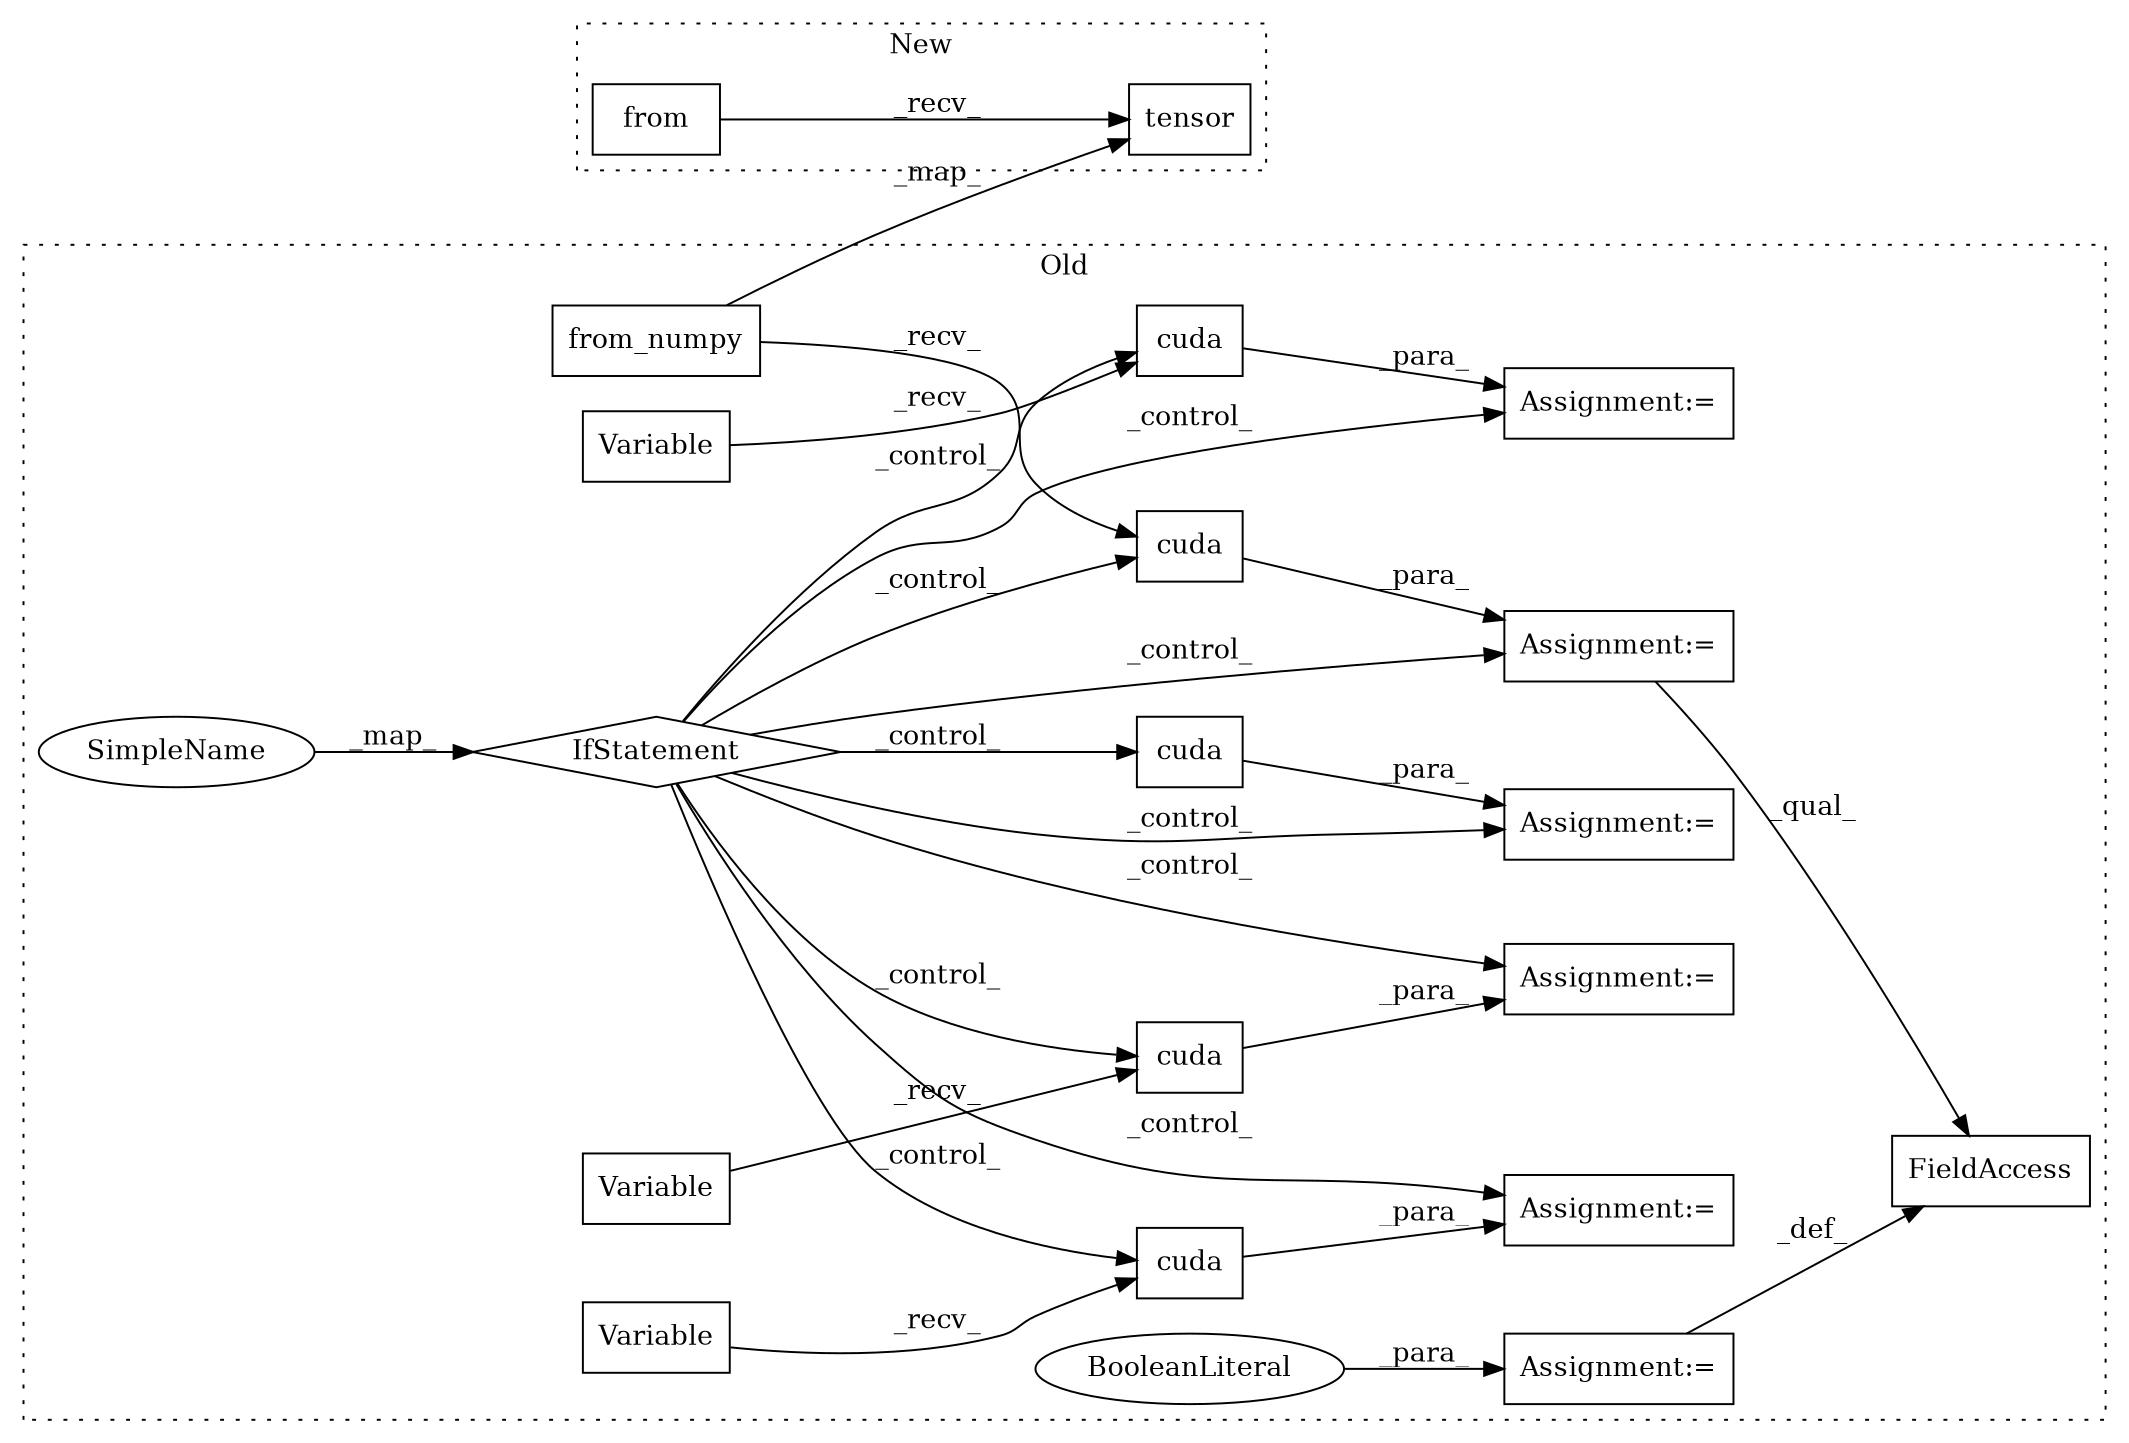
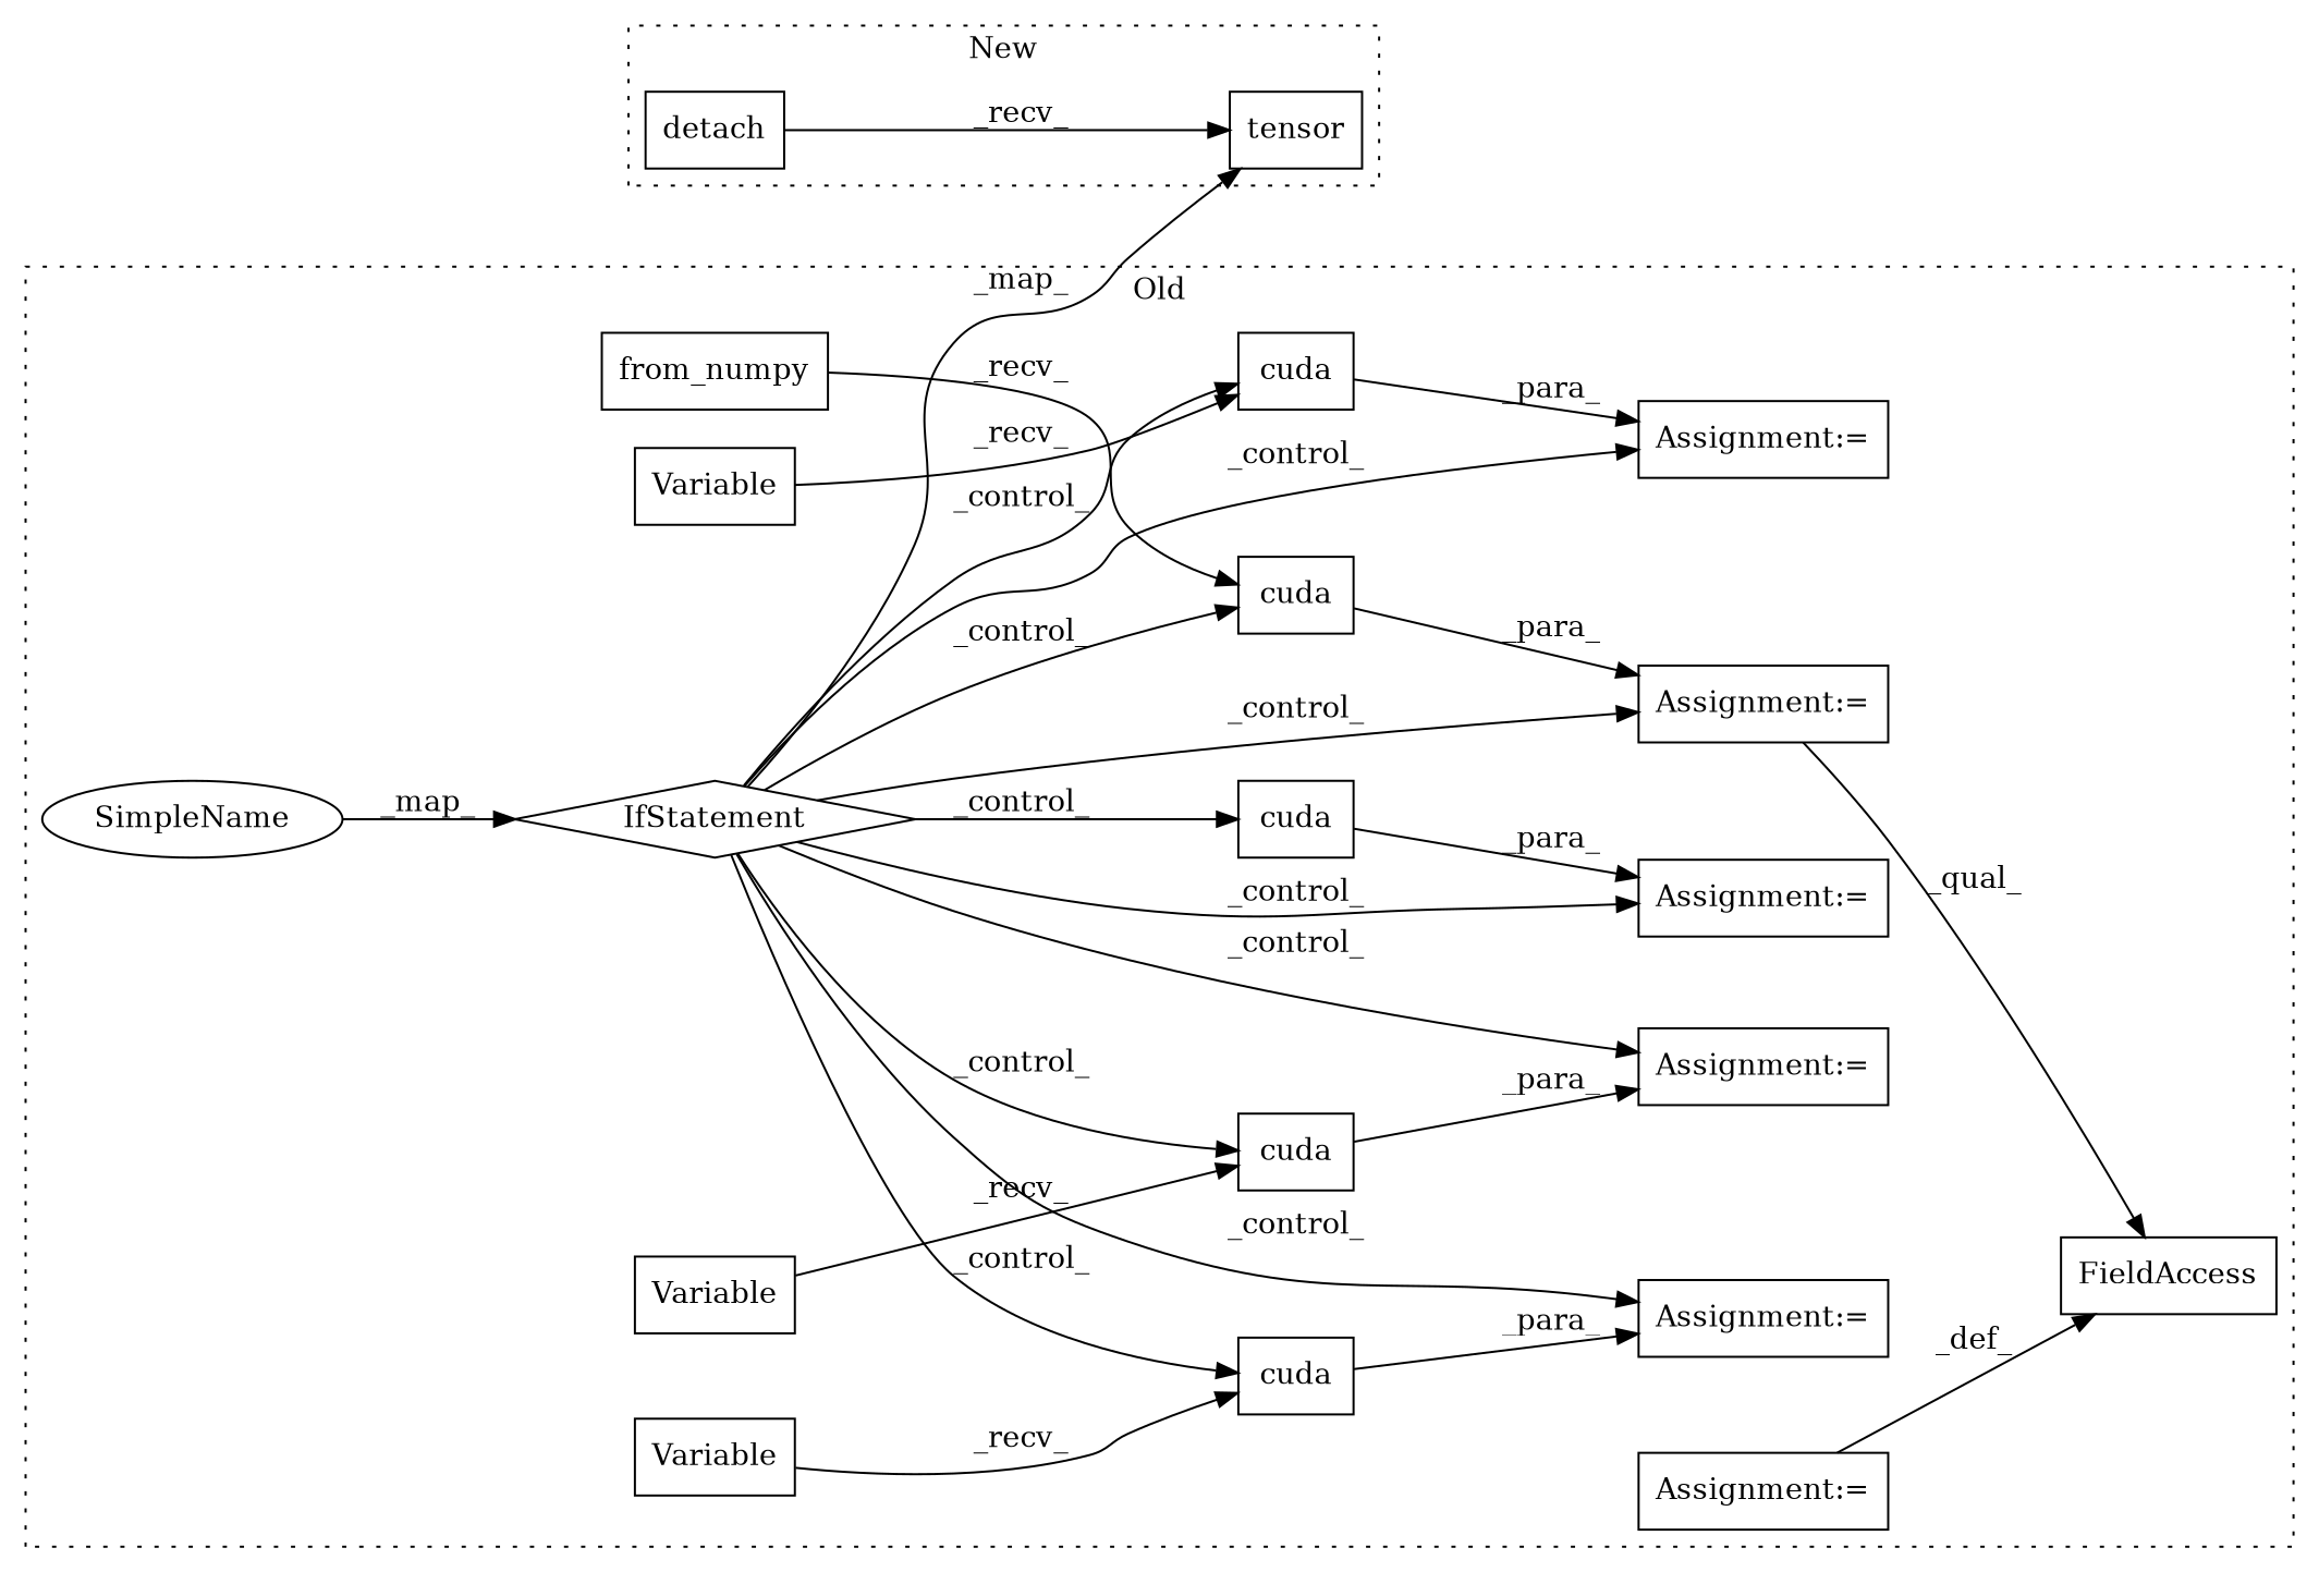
  digraph {
    rankdir=LR
    node [a=32 l=1 shape=box]
    n1 [l=6 label=cuda s=4996]
    n2 [a=7 label="Assignment:=" s=4986]
    n3 [a=25 l="4,2" label=IfStatement s="4960,4968" shape=diamond]
    n4 [a=42 l=4 label=SimpleName s=4964 shape=ellipse]
    n5 [l=6 label=cuda s=5038]
    n6 [a=7 label="Assignment:=" s=5023]
    n7 [l=6 label=cuda s=5140]
    n8 [l="9,1" label=Variable s="4715,4748"]
    n9 [l=6 label=cuda s=5106]
    n10 [l="9,1" label=Variable s="4880,4914"]
    n11 [l=6 label=cuda s=5072]
    n12 [l="9,1" label=Variable s="4829,4863"]
    n13 [a=22 l=26 label=FieldAccess s=5435]
    n14 [l="11,1" label=from_numpy s="4784,4806"]
    n15 [a=7 label="Assignment:=" s=5095]
    n16 [a=7 label="Assignment:=" s=5461]
-   n17 [a=9 l=5 label=BooleanLiteral s=5462 shape=ellipse]
    n18 [a=7 label="Assignment:=" s=5129]
    n19 [a=7 label="Assignment:=" s=5061]
-   n20 [l=8 label=from s=5126]
+   n20 [l=8 label=detach s=5126]
    n21 [l="7,1" label=tensor s="4618,4636"]
    subgraph cluster_1 {
      label=Old
      style=dotted
      n1
      n2
      n3
      n4
      n5
      n6
      n7
      n8
      n9
      n10
      n11
      n12
      n13
      n14
      n15
      n16
-     n17
      n18
      n19
    }
    subgraph cluster_2 {
      label=New
      style=dotted
      n20
      n21
    }
    n1 -> n2 [label=_para_]
    n3 -> n1 [label=_control_]
    n3 -> n2 [label=_control_]
    n3 -> n5 [label=_control_]
    n3 -> n6 [label=_control_]
    n3 -> n7 [label=_control_]
    n3 -> n9 [label=_control_]
    n3 -> n11 [label=_control_]
    n3 -> n15 [label=_control_]
    n3 -> n18 [label=_control_]
    n3 -> n19 [label=_control_]
    n4 -> n3 [label=_map_]
    n5 -> n6 [label=_para_]
    n6 -> n13 [label=_qual_]
    n7 -> n18 [label=_para_]
    n8 -> n1 [label=_recv_]
    n9 -> n15 [label=_para_]
    n10 -> n9 [label=_recv_]
    n11 -> n19 [label=_para_]
    n12 -> n11 [label=_recv_]
    n14 -> n5 [label=_recv_]
-   n14 -> n21 [label=_map_]
+   n3 -> n21 [label=_map_]
    n16 -> n13 [label=_def_]
-   n17 -> n16 [label=_para_]
    n20 -> n21 [label=_recv_]
  }
